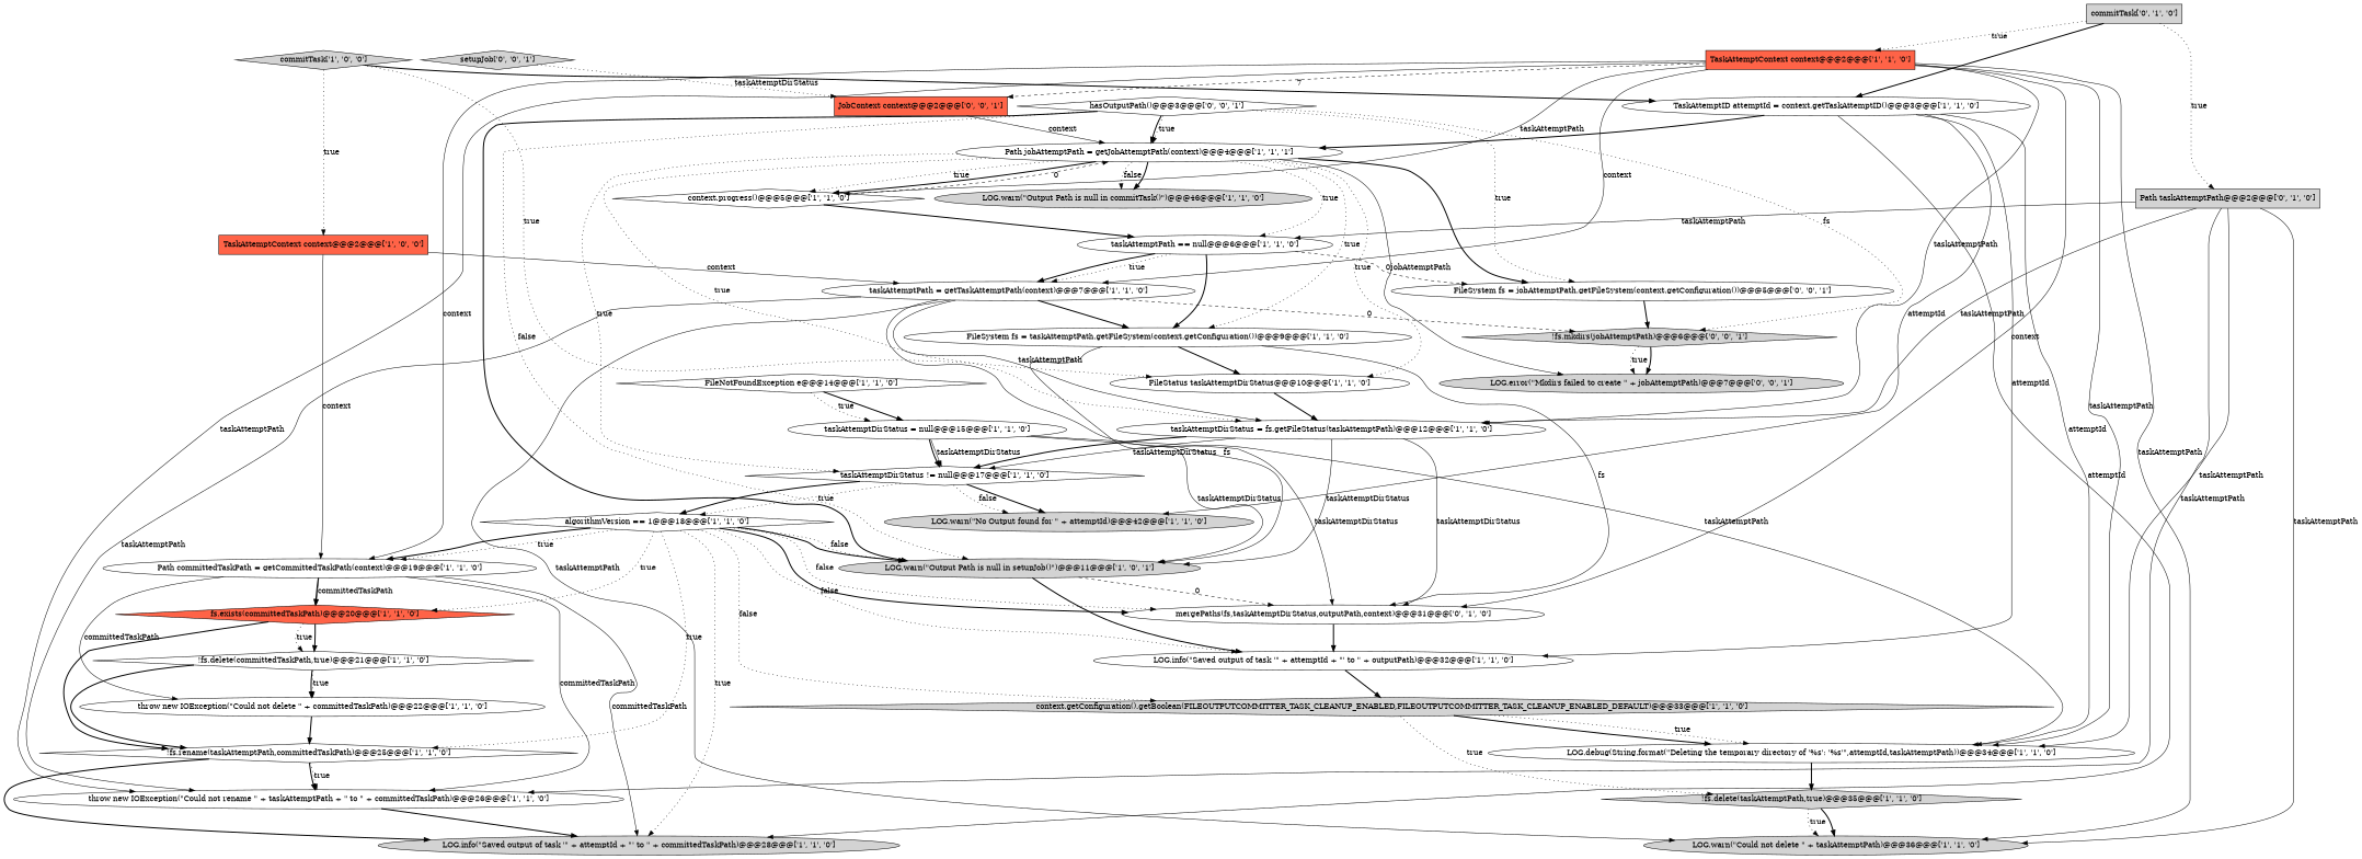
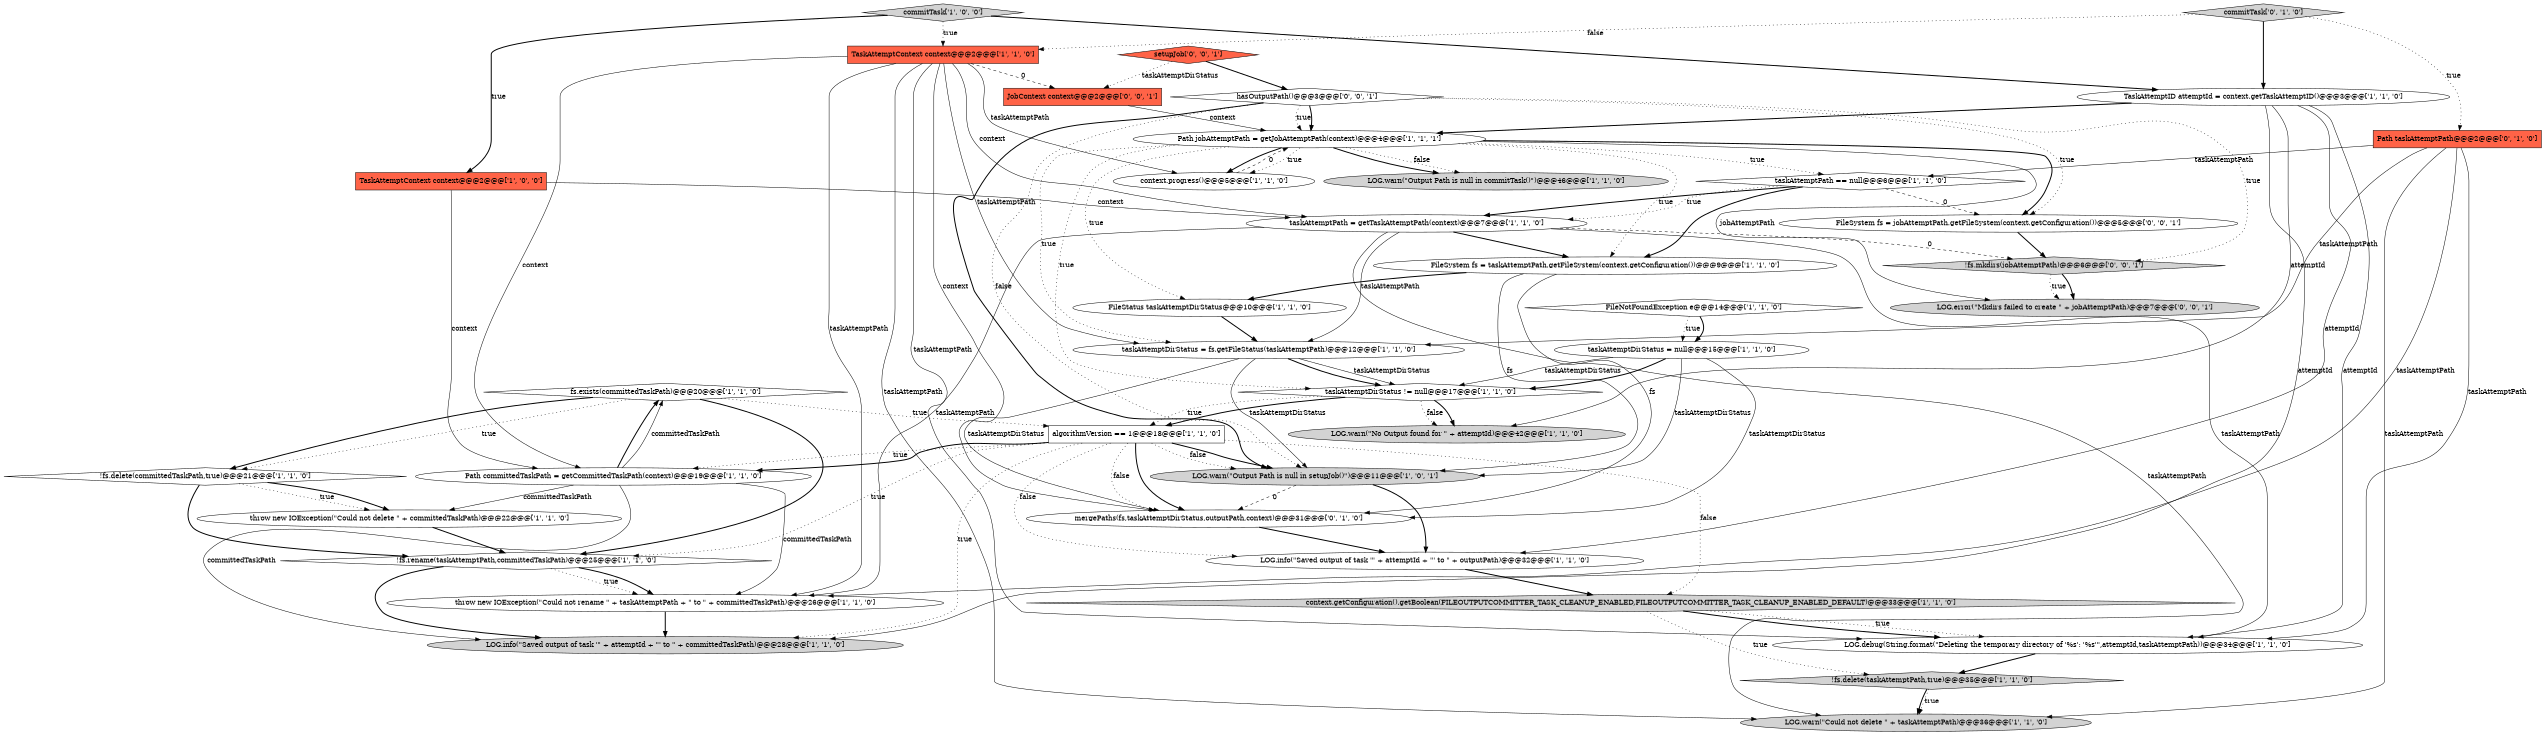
  digraph {
    node [fillcolor=white shape=ellipse style=filled]
    edge [style=bold]
-   n1 [fillcolor=tomato label="fs.exists(committedTaskPath)@@@20@@@['1', '1', '0']" shape=diamond]
+   n1 [label="fs.exists(committedTaskPath)@@@20@@@['1', '1', '0']" shape=diamond]
    n2 [label="!fs.delete(committedTaskPath,true)@@@21@@@['1', '1', '0']" shape=diamond]
    n3 [label="!fs.rename(taskAttemptPath,committedTaskPath)@@@25@@@['1', '1', '0']" shape=diamond]
    n4 [label="throw new IOException(\"Could not delete \" + committedTaskPath)@@@22@@@['1', '1', '0']"]
    n5 [label="throw new IOException(\"Could not rename \" + taskAttemptPath + \" to \" + committedTaskPath)@@@26@@@['1', '1', '0']"]
    n6 [fillcolor=lightgray label="LOG.info(\"Saved output of task '\" + attemptId + \"' to \" + committedTaskPath)@@@28@@@['1', '1', '0']"]
    n7 [label="FileSystem fs = taskAttemptPath.getFileSystem(context.getConfiguration())@@@9@@@['1', '1', '0']"]
    n8 [label="FileStatus taskAttemptDirStatus@@@10@@@['1', '1', '0']"]
    n9 [fillcolor=lightgray label="LOG.warn(\"Output Path is null in setupJob()\")@@@11@@@['1', '0', '1']"]
    n10 [label="mergePaths(fs,taskAttemptDirStatus,outputPath,context)@@@31@@@['0', '1', '0']"]
    n11 [label="taskAttemptDirStatus = fs.getFileStatus(taskAttemptPath)@@@12@@@['1', '1', '0']"]
    n12 [label="LOG.info(\"Saved output of task '\" + attemptId + \"' to \" + outputPath)@@@32@@@['1', '1', '0']"]
    n13 [label="FileNotFoundException e@@@14@@@['1', '1', '0']" shape=diamond]
    n14 [label="taskAttemptDirStatus = null@@@15@@@['1', '1', '0']"]
    n15 [label="taskAttemptDirStatus != null@@@17@@@['1', '1', '0']" shape=diamond]
    n16 [fillcolor=lightgray label="context.getConfiguration().getBoolean(FILEOUTPUTCOMMITTER_TASK_CLEANUP_ENABLED,FILEOUTPUTCOMMITTER_TASK_CLEANUP_ENABLED_DEFAULT)@@@33@@@['1', '1', '0']" shape=diamond]
    n17 [label="LOG.debug(String.format(\"Deleting the temporary directory of '%s': '%s'\",attemptId,taskAttemptPath))@@@34@@@['1', '1', '0']"]
    n18 [fillcolor=lightgray label="!fs.delete(taskAttemptPath,true)@@@35@@@['1', '1', '0']" shape=diamond]
    n19 [fillcolor=lightgray label="LOG.error(\"Mkdirs failed to create \" + jobAttemptPath)@@@7@@@['0', '0', '1']"]
    n20 [fillcolor=lightgray label="LOG.warn(\"Could not delete \" + taskAttemptPath)@@@36@@@['1', '1', '0']"]
    n21 [label="hasOutputPath()@@@3@@@['0', '0', '1']" shape=diamond]
    n22 [label="Path jobAttemptPath = getJobAttemptPath(context)@@@4@@@['1', '1', '1']"]
    n23 [label="FileSystem fs = jobAttemptPath.getFileSystem(context.getConfiguration())@@@5@@@['0', '0', '1']"]
    n24 [fillcolor=lightgray label="!fs.mkdirs(jobAttemptPath)@@@6@@@['0', '0', '1']" shape=diamond]
-   n25 [label="taskAttemptPath == null@@@6@@@['1', '1', '0']"]
-   n26 [label="context.progress()@@@5@@@['1', '1', '0']" shape=diamond]
+   n25 [label="taskAttemptPath == null@@@6@@@['1', '1', '0']" shape=diamond]
+   n26 [label="context.progress()@@@5@@@['1', '1', '0']"]
    n27 [fillcolor=lightgray label="LOG.warn(\"Output Path is null in commitTask()\")@@@46@@@['1', '1', '0']"]
-   n28 [fillcolor=lightgray label="Path taskAttemptPath@@@2@@@['0', '1', '0']" shape=box]
+   n28 [fillcolor=tomato label="Path taskAttemptPath@@@2@@@['0', '1', '0']" shape=box]
    n29 [label="taskAttemptPath = getTaskAttemptPath(context)@@@7@@@['1', '1', '0']"]
    n30 [fillcolor=tomato label="TaskAttemptContext context@@@2@@@['1', '0', '0']" shape=box]
    n31 [label="Path committedTaskPath = getCommittedTaskPath(context)@@@19@@@['1', '1', '0']"]
    n32 [fillcolor=lightgray label="LOG.warn(\"No Output found for \" + attemptId)@@@42@@@['1', '1', '0']"]
-   n33 [label="algorithmVersion == 1@@@18@@@['1', '1', '0']" shape=diamond]
+   n33 [label="algorithmVersion == 1@@@18@@@['1', '1', '0']" shape=box]
    n34 [fillcolor=lightgray label="commitTask['1', '0', '0']" shape=diamond]
    n35 [label="TaskAttemptID attemptId = context.getTaskAttemptID()@@@3@@@['1', '1', '0']"]
    n36 [fillcolor=tomato label="TaskAttemptContext context@@@2@@@['1', '1', '0']" shape=box]
    n37 [fillcolor=tomato label="JobContext context@@@2@@@['0', '0', '1']" shape=box]
-   n38 [fillcolor=lightgray label="setupJob['0', '0', '1']" shape=diamond]
-   n39 [fillcolor=lightgray label="commitTask['0', '1', '0']" shape=box]
+   n38 [fillcolor=tomato label="setupJob['0', '0', '1']" shape=diamond]
+   n39 [fillcolor=lightgray label="commitTask['0', '1', '0']" shape=diamond]
    n1 -> n2
    n1 -> n2 [label=true style=dotted]
    n1 -> n3
    n2 -> n3
    n2 -> n4 [label=true style=dotted]
    n2 -> n4
    n3 -> n5 [label=true style=dotted]
    n3 -> n5
    n3 -> n6
    n4 -> n3
    n5 -> n6
    n7 -> n8
    n7 -> n9 [label=fs style=solid]
    n7 -> n10 [label=fs style=solid]
    n8 -> n11
    n9 -> n10 [label=0 style=dashed]
    n9 -> n12
    n10 -> n12
    n11 -> n9 [label=taskAttemptDirStatus style=solid]
    n11 -> n10 [label=taskAttemptDirStatus style=solid]
    n11 -> n15 [label=taskAttemptDirStatus style=solid]
    n11 -> n15
    n12 -> n16
    n13 -> n14
    n13 -> n14 [label=true style=dotted]
    n14 -> n9 [label=taskAttemptDirStatus style=solid]
    n14 -> n10 [label=taskAttemptDirStatus style=solid]
    n14 -> n15
    n14 -> n15 [label=taskAttemptDirStatus style=solid]
    n15 -> n32
    n15 -> n32 [label=false style=dotted]
    n15 -> n33
    n15 -> n33 [label=true style=dotted]
    n16 -> n17 [label=true style=dotted]
    n16 -> n17
    n16 -> n18 [label=true style=dotted]
    n17 -> n18
    n18 -> n20
    n18 -> n20 [label=true style=dotted]
    n21 -> n9
    n21 -> n9 [label=false style=dotted]
    n21 -> n22 [label=true style=dotted]
    n21 -> n22
    n21 -> n23 [label=true style=dotted]
-   n21 -> n24 [label=fs style=dotted]
+   n21 -> n24 [label=true style=dotted]
    n22 -> n7 [label=true style=dotted]
    n22 -> n8 [label=true style=dotted]
    n22 -> n11 [label=true style=dotted]
    n22 -> n15 [label=true style=dotted]
    n22 -> n19 [label=jobAttemptPath style=solid]
    n22 -> n23
    n22 -> n25 [label=true style=dotted]
    n22 -> n26 [label=true style=dotted]
    n22 -> n26
    n22 -> n27 [label=false style=dotted]
    n22 -> n27
    n23 -> n24
    n24 -> n19
    n24 -> n19 [label=true style=dotted]
    n25 -> n7
    n25 -> n23 [label=0 style=dashed]
    n25 -> n29
    n25 -> n29 [label=true style=dotted]
    n26 -> n22 [label=0 style=dashed]
-   n26 -> n25
    n28 -> n5 [label=taskAttemptPath style=solid]
    n28 -> n11 [label=taskAttemptPath style=solid]
    n28 -> n17 [label=taskAttemptPath style=solid]
    n28 -> n20 [label=taskAttemptPath style=solid]
    n28 -> n25 [label=taskAttemptPath style=solid]
    n29 -> n5 [label=taskAttemptPath style=solid]
    n29 -> n7
    n29 -> n11 [label=taskAttemptPath style=solid]
    n29 -> n17 [label=taskAttemptPath style=solid]
    n29 -> n20 [label=taskAttemptPath style=solid]
    n29 -> n24 [label=0 style=dashed]
    n30 -> n29 [label=context style=solid]
    n30 -> n31 [label=context style=solid]
    n31 -> n1
    n31 -> n1 [label=committedTaskPath style=solid]
    n31 -> n4 [label=committedTaskPath style=solid]
    n31 -> n5 [label=committedTaskPath style=solid]
    n31 -> n6 [label=committedTaskPath style=solid]
-   n33 -> n1 [label=true style=dotted]
+   n1 -> n33 [label=true style=dotted]
    n33 -> n3 [label=true style=dotted]
    n33 -> n6 [label=true style=dotted]
    n33 -> n9 [label=false style=dotted]
    n33 -> n9
    n33 -> n10 [label=false style=dotted]
    n33 -> n10
    n33 -> n12 [label=false style=dotted]
    n33 -> n16 [label=false style=dotted]
    n33 -> n31 [label=true style=dotted]
    n33 -> n31
-   n34 -> n30 [label=true style=dotted]
+   n34 -> n30 [label=true]
    n34 -> n35
-   n34 -> n8 [label=true style=dotted]
+   n34 -> n36 [label=true style=dotted]
    n35 -> n6 [label=attemptId style=solid]
    n35 -> n12 [label=attemptId style=solid]
    n35 -> n17 [label=attemptId style=solid]
    n35 -> n22
    n35 -> n32 [label=attemptId style=solid]
    n36 -> n5 [label=taskAttemptPath style=solid]
    n36 -> n10 [label=context style=solid]
    n36 -> n11 [label=taskAttemptPath style=solid]
    n36 -> n17 [label=taskAttemptPath style=solid]
    n36 -> n20 [label=taskAttemptPath style=solid]
    n36 -> n26 [label=taskAttemptPath style=solid]
    n36 -> n29 [label=context style=solid]
    n36 -> n31 [label=context style=solid]
-   n36 -> n37 [label=7 style=dashed]
+   n36 -> n37 [label=0 style=dashed]
    n37 -> n22 [label=context style=solid]
+   n38 -> n21
    n38 -> n37 [label=taskAttemptDirStatus style=dotted]
    n39 -> n28 [label=true style=dotted]
    n39 -> n35
-   n39 -> n36 [label=true style=dotted]
+   n39 -> n36 [label=false style=dotted]
  }
